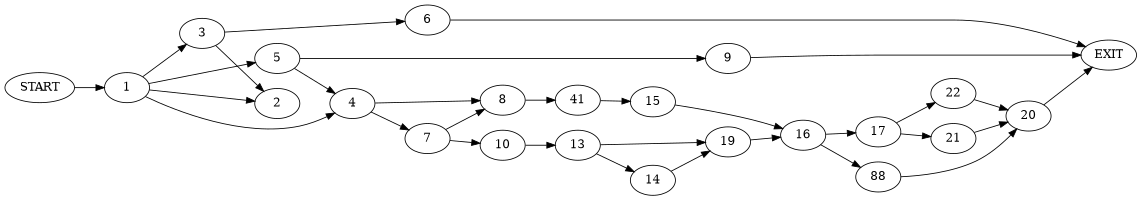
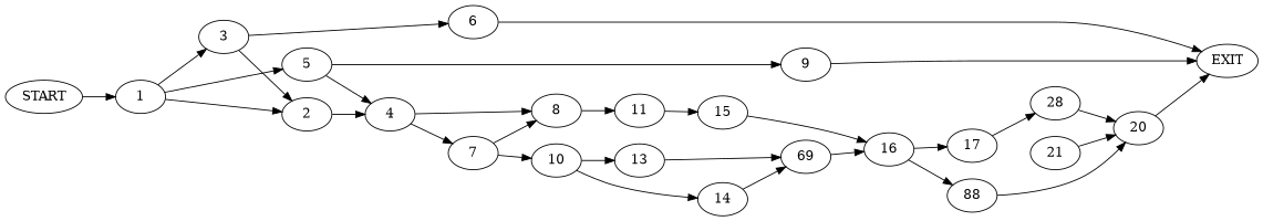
  digraph {
    rankdir=LR
    n1 [label=START]
    1
    2
    3
    5
    n6 [label=EXIT]
    4
    6
    7
    8
    9
    10
-   11 [label=41]
+   11
    13
    14
    15
-   19
+   19 [label=69]
    16
    17
    n20 [label=88]
    21
-   22
+   22 [label=28]
    20
    n1 -> 1
    1 -> 2
    1 -> 3
    1 -> 5
-   1 -> 4
+   2 -> 4
    3 -> 2
    3 -> 6
    5 -> 4
    5 -> 9
    4 -> 7
    4 -> 8
    6 -> n6
    7 -> 8
    7 -> 10
    8 -> 11
    9 -> n6
    10 -> 13
-   13 -> 14
+   10 -> 14
    11 -> 15
    13 -> 19
    14 -> 19
    15 -> 16
    19 -> 16
    16 -> 17
    16 -> n20
-   17 -> 21
    17 -> 22
    n20 -> 20
    21 -> 20
    22 -> 20
    20 -> n6
  }
